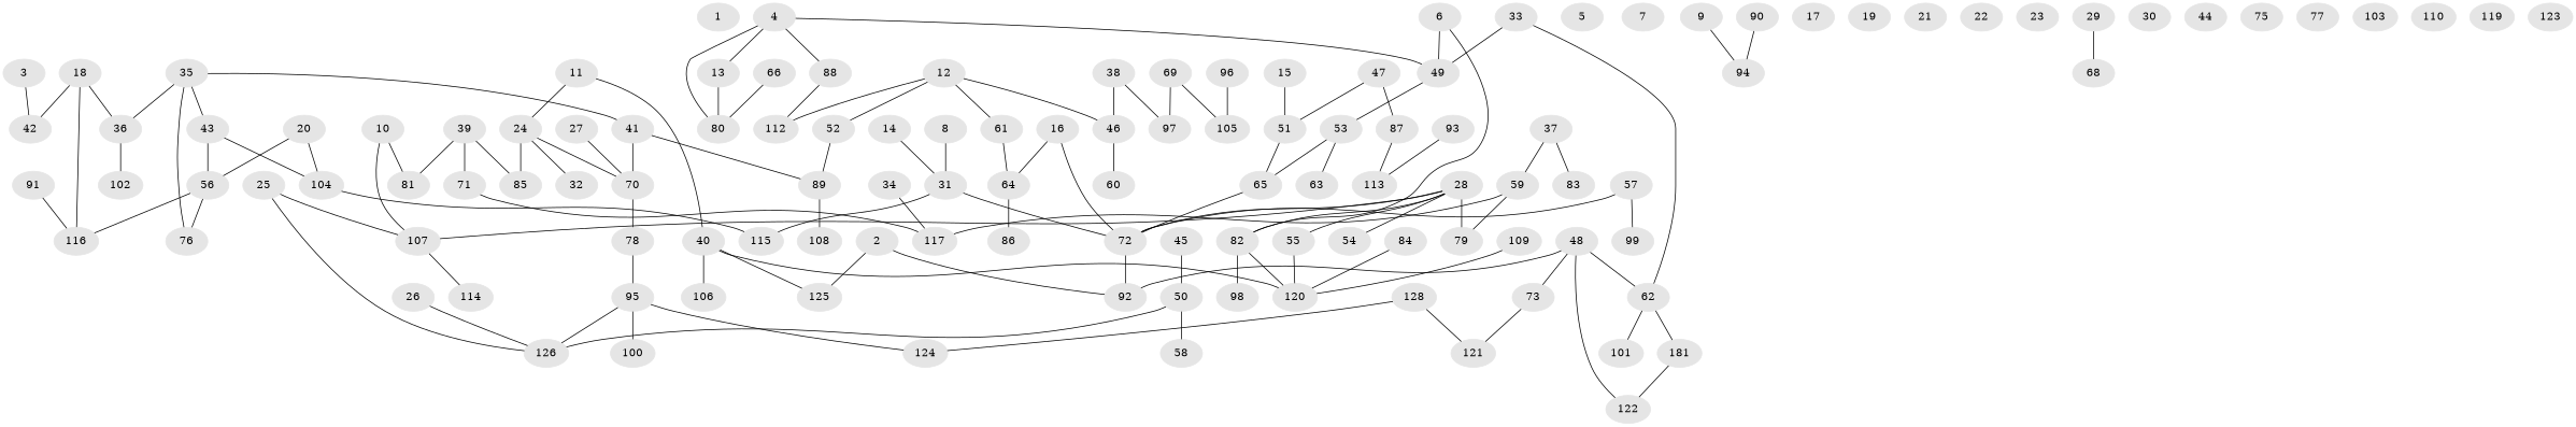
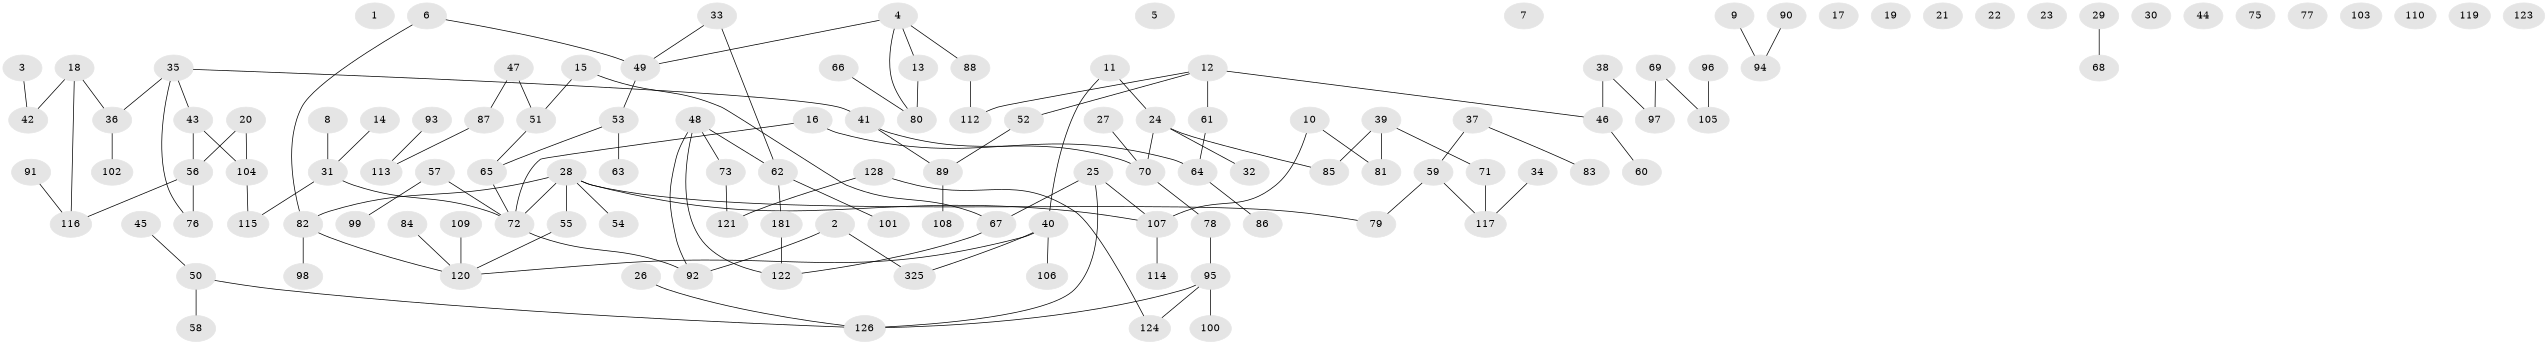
  graph {
    node [color=gray90 style=filled]
    1
    2
    92
-   125
+   125 [label=325]
    3
    42
    4
    13
    49
    80
    88
    53
    112
    5
    6
    82
    120
    98
    7
    8
    31
    72
    115
    9
    94
    10
    81
    107
    114
    11
    24
    40
    32
    70
    85
    106
    12
    46
    52
    61
    60
    89
    64
    14
    15
    51
+   67
    65
    122
    16
    86
    17
    18
    36
    116
    102
    19
    20
    56
    104
    76
    21
    22
    23
    78
    25
    126
    26
    27
    28
    54
    55
    79
    29
    68
    30
    33
    62
    101
    n80 [label=181]
    34
    117
    35
    41
    43
    37
    59
    83
    38
    97
    39
    71
    108
    44
    45
    50
    58
    47
    87
    113
    48
    73
    121
    63
    57
    99
    66
    69
    105
    95
    75
    77
    100
    124
    84
    90
    91
    93
    96
    103
    109
    110
    n123 [label=128]
    119
    123
    2 -- 92
    2 -- 125
    3 -- 42
    4 -- 13
    4 -- 49
    4 -- 80
    4 -- 88
    13 -- 80
    49 -- 53
    88 -- 112
    53 -- 65
    53 -- 63
    6 -- 49
    6 -- 82
    82 -- 120
    82 -- 98
    8 -- 31
    31 -- 72
    31 -- 115
    72 -- 92
    9 -- 94
    10 -- 81
    10 -- 107
    107 -- 114
    11 -- 24
    11 -- 40
    24 -- 32
    24 -- 70
    24 -- 85
    40 -- 125
    40 -- 120
    40 -- 106
    70 -- 78
    12 -- 112
    12 -- 46
    12 -- 52
    12 -- 61
    46 -- 60
    52 -- 89
    61 -- 64
    89 -- 108
    64 -- 86
    14 -- 31
    15 -- 51
+   15 -- 67
    51 -- 65
+   67 -- 122
    65 -- 72
    16 -- 72
    16 -- 64
    18 -- 42
    18 -- 36
    18 -- 116
    36 -- 102
    20 -- 56
    20 -- 104
    56 -- 116
    56 -- 76
    104 -- 115
    78 -- 95
    25 -- 107
+   25 -- 67
    25 -- 126
    26 -- 126
    27 -- 70
    28 -- 82
    28 -- 72
    28 -- 107
    28 -- 54
    28 -- 55
    28 -- 79
    55 -- 120
    29 -- 68
    33 -- 49
    33 -- 62
    62 -- 101
    62 -- n80
    n80 -- 122
    34 -- 117
    35 -- 36
    35 -- 76
    35 -- 41
    35 -- 43
    41 -- 70
    41 -- 89
    43 -- 56
    43 -- 104
    37 -- 59
    37 -- 83
    59 -- 79
    59 -- 117
    38 -- 46
    38 -- 97
    39 -- 81
    39 -- 85
    39 -- 71
    71 -- 117
    45 -- 50
    50 -- 126
    50 -- 58
    47 -- 51
    47 -- 87
    87 -- 113
    48 -- 92
    48 -- 122
    48 -- 62
    48 -- 73
    73 -- 121
    57 -- 72
    57 -- 99
    66 -- 80
    69 -- 97
    69 -- 105
    95 -- 126
    95 -- 100
    95 -- 124
    84 -- 120
    90 -- 94
    91 -- 116
    93 -- 113
    96 -- 105
    109 -- 120
    n123 -- 121
    n123 -- 124
  }
